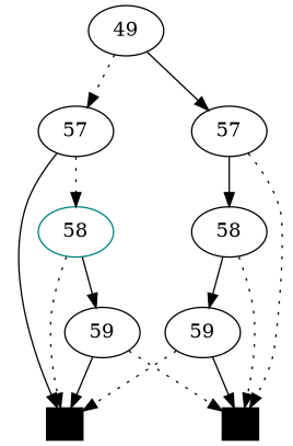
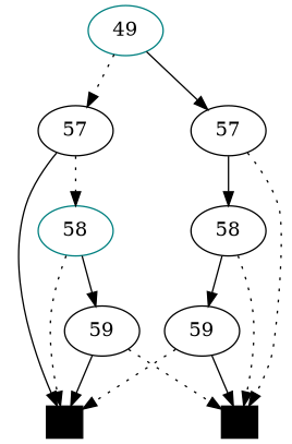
  digraph {
    node [color=black]
    edge [style=dotted]
    n1 [height=0.3 label=0 shape=box style=filled width=0.3]
    n2 [height=0.3 label=1 shape=box style=filled width=0.3]
-   n3 [label=49]
+   n3 [label=49 color=teal]
    n4 [label=57]
    n5 [label=57]
    n6 [label=58 color=teal]
    n7 [label=58]
    n8 [label=59]
    n9 [label=59]
    n3 -> n4
    n3 -> n5 [style=filled]
    n4 -> n1 [style=filled]
    n4 -> n6
    n5 -> n2
    n5 -> n7 [style=filled]
    n6 -> n1
    n6 -> n8 [style=filled]
    n7 -> n2
    n7 -> n9 [style=filled]
    n8 -> n1 [style=filled]
    n8 -> n2
    n9 -> n1
    n9 -> n2 [style=filled]
  }
